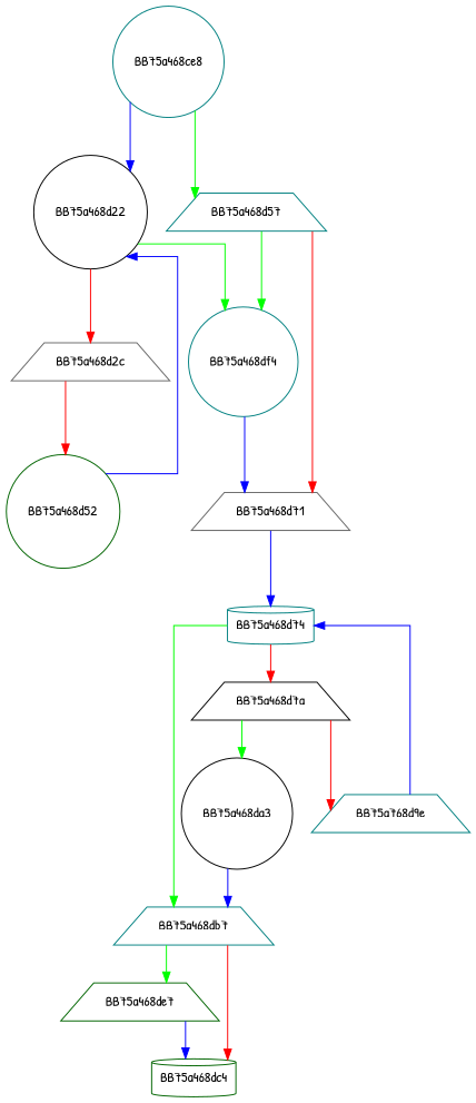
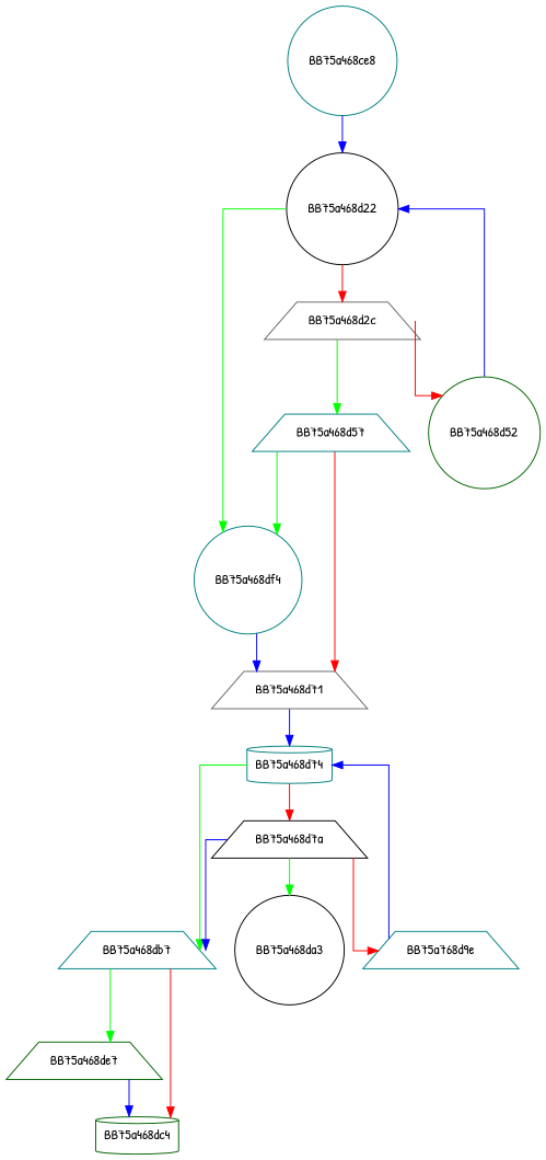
  digraph {
    fontname="Patrick Hand"
    splines=ortho
    node [color=teal fontname="Patrick Hand" shape=trapezium]
    edge [color=blue fontname="Patrick Hand"]
    BB75a468ce8 [shape=circle]
    BB75a468d22 [color=black shape=circle]
    BB75a468df4 [shape=circle]
    BB75a468d2c [color=gray40]
    BB75a468d71 [color=gray40]
    BB75a468d57
    BB75a468d52 [color=darkgreen shape=circle]
    BB75a468d74 [shape=cylinder]
    BB75a468db7
    BB75a468d7a [color=black]
    BB75a468de7 [color=darkgreen]
    BB75a468dc4 [color=darkgreen shape=cylinder]
    BB75a468da3 [color=black shape=circle]
    n14 [label=BB75a768d9e]
    BB75a468ce8 -> BB75a468d22
    BB75a468d22 -> BB75a468df4 [color=green]
    BB75a468d22 -> BB75a468d2c [color=red]
    BB75a468df4 -> BB75a468d71
-   BB75a468ce8 -> BB75a468d57 [color=green]
+   BB75a468d2c -> BB75a468d57 [color=green]
    BB75a468d2c -> BB75a468d52 [color=red]
    BB75a468d71 -> BB75a468d74
    BB75a468d57 -> BB75a468df4 [color=green]
    BB75a468d57 -> BB75a468d71 [color=red]
    BB75a468d52 -> BB75a468d22
    BB75a468d74 -> BB75a468db7 [color=green]
    BB75a468d74 -> BB75a468d7a [color=red]
    BB75a468db7 -> BB75a468de7 [color=green]
    BB75a468db7 -> BB75a468dc4 [color=red]
    BB75a468d7a -> BB75a468da3 [color=green]
    BB75a468d7a -> n14 [color=red]
    BB75a468de7 -> BB75a468dc4
-   BB75a468da3 -> BB75a468db7
+   BB75a468d7a -> BB75a468db7
    n14 -> BB75a468d74
  }
